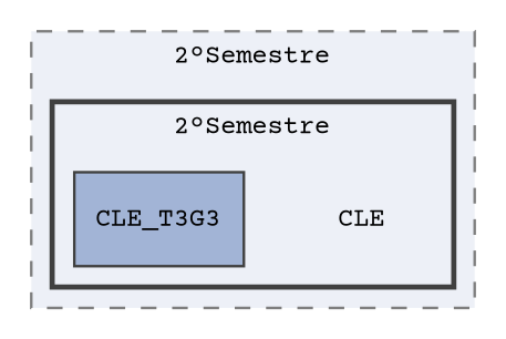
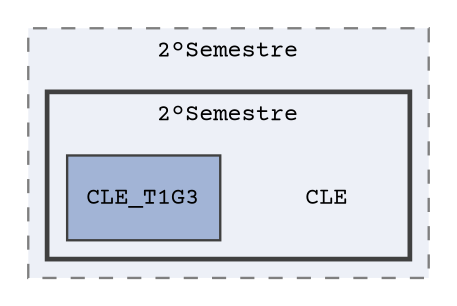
  digraph {
    compound=true
    fontname="Courier Prime"
    node [fontname="Courier Prime" fontsize=10]
    n1 [label=CLE shape=plaintext]
-   n2 [color=grey25 fillcolor="#a2b4d6" label=CLE_T3G3 shape=box style="filled,"]
+   n2 [color=grey25 fillcolor="#a2b4d6" label=CLE_T1G3 shape=box style="filled,"]
    subgraph cluster_1 {
      bgcolor="#edf0f7"
      fontsize=10
      label="2ºSemestre"
      pencolor=grey50
      style="filled,dashed,"
      subgraph cluster_2 {
        bgcolor="#edf0f7"
        fontsize=10
        pencolor=grey25
        style="filled,bold,"
        n1
        n2
      }
    }
  }
